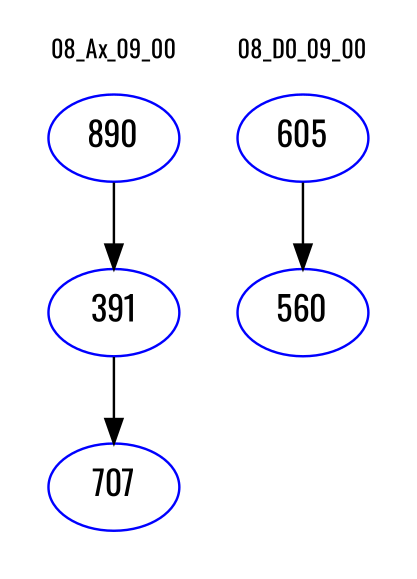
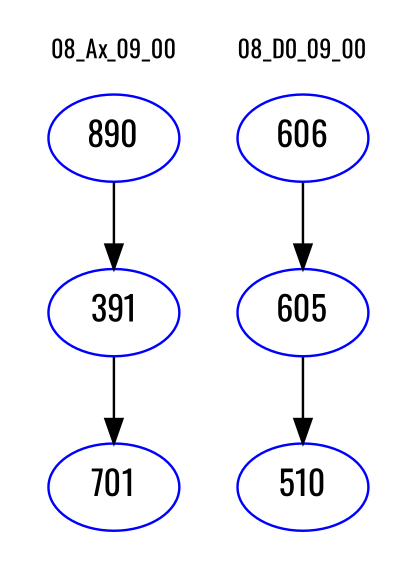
  digraph {
    fontname=Oswald
    node [color=blue fontname=Oswald]
    edge [color=black fontname=Oswald]
    n1 [label=890]
    n2 [label=391]
-   n3 [label=707]
+   n3 [label=701]
+   n4 [label=606]
    n5 [label=605]
-   n6 [label=560]
+   n6 [label=510]
    subgraph cluster_1 {
      color=white
      fontsize=10
      label="08_Ax_09_00"
      n1
      n2
      n3
    }
    subgraph cluster_2 {
      color=white
      fontsize=10
      label="08_D0_09_00"
+     n4
      n5
      n6
    }
    n1 -> n2
    n2 -> n3
+   n4 -> n5
    n5 -> n6
  }
